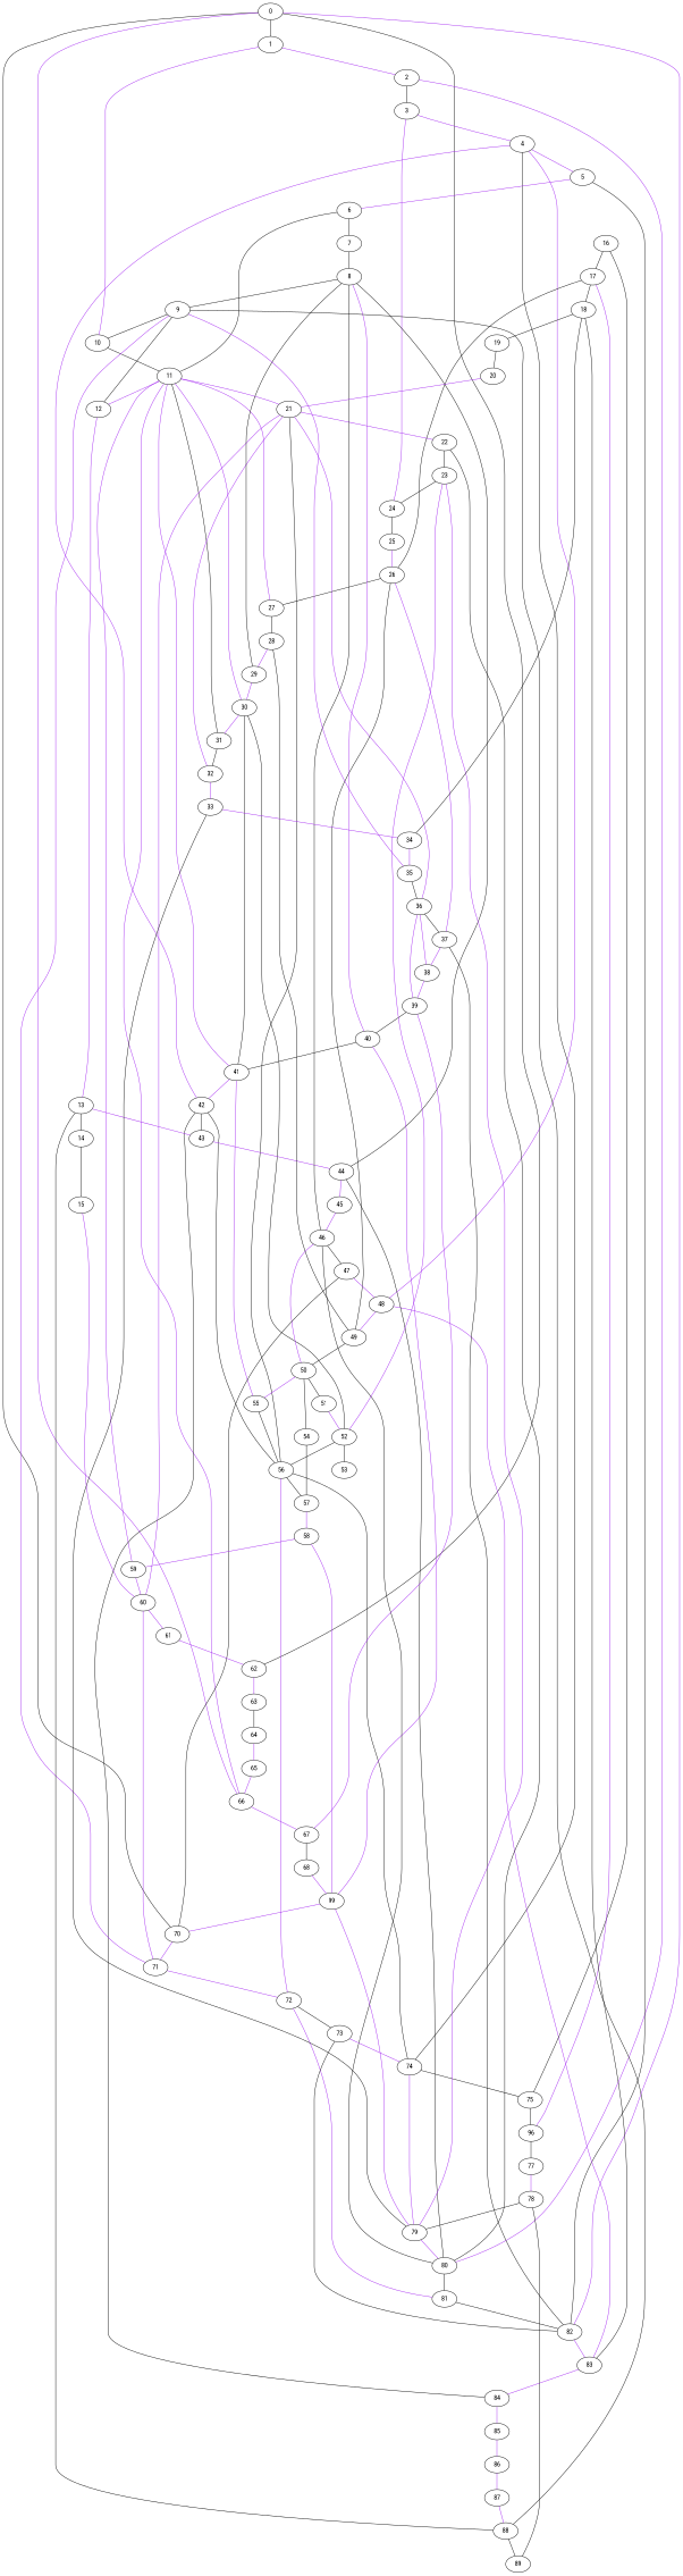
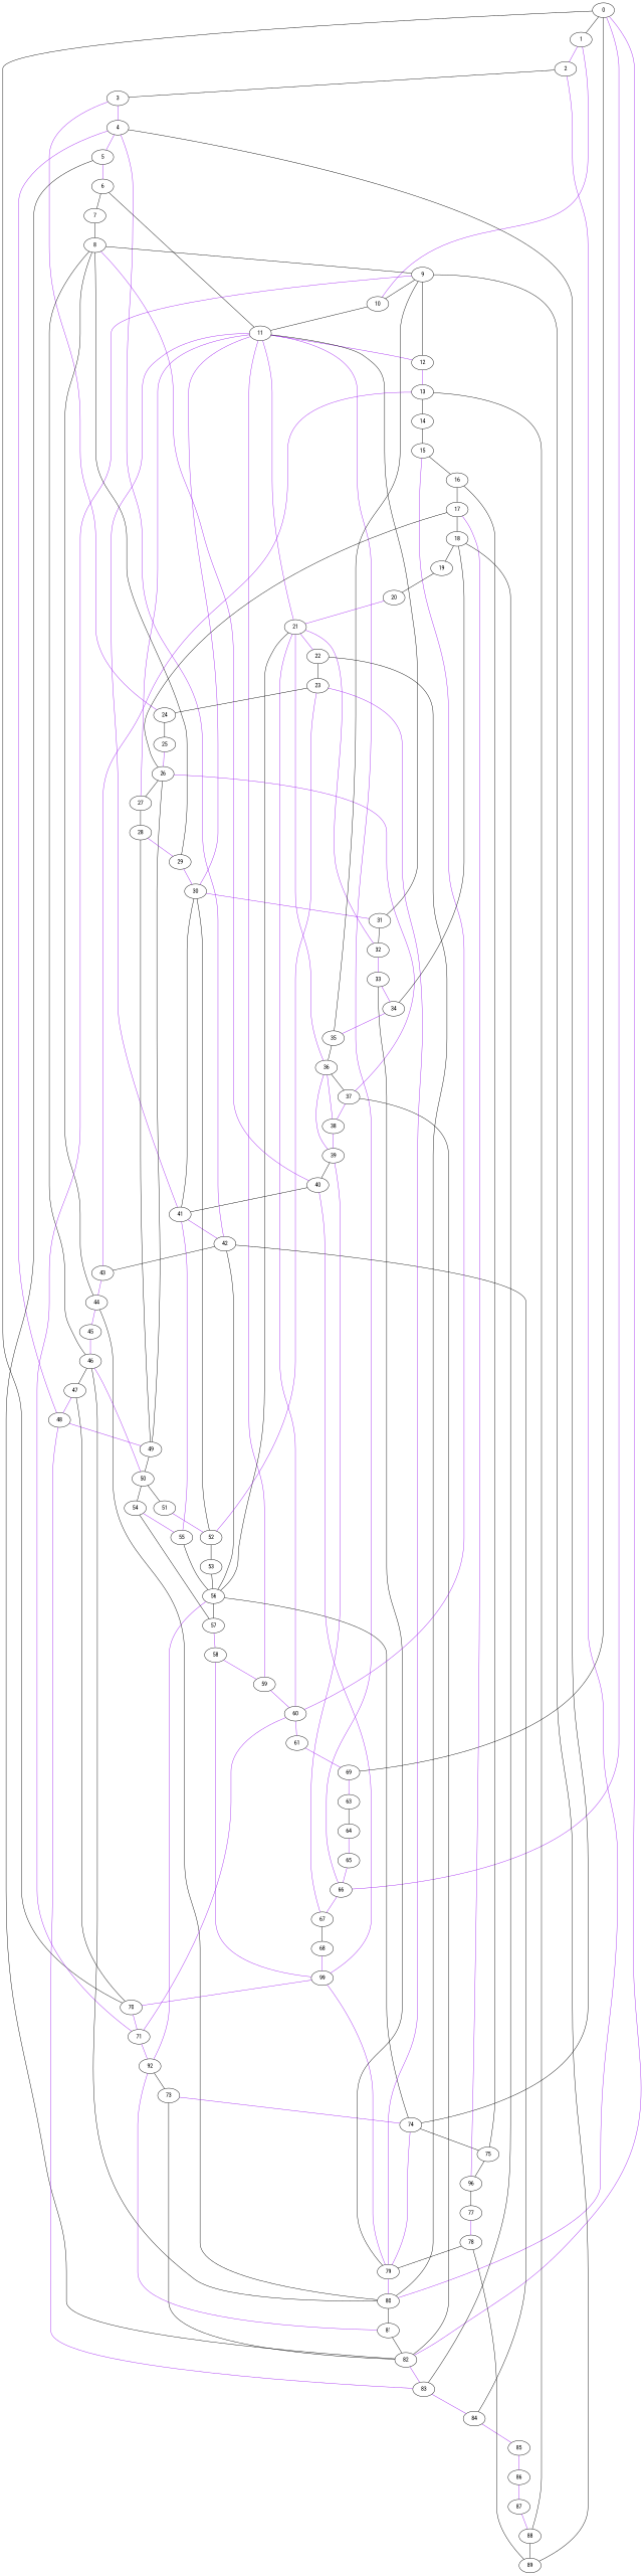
  graph {
    fontname="Roboto Condensed"
    node [fontname="Roboto Condensed"]
    edge [color=purple fontname="Roboto Condensed"]
    0
    1
    82
    70
-   62
+   62 [label=69]
    66
    2
    10
    83
    71
    63
    67
    3
    80
    11
    84
-   72
+   72 [label=92]
    64
    68
    4
    24
    81
    12
    31
    41
    27
    30
    59
    21
    5
    74
    42
    48
    25
    6
    75
    79
    43
    56
    49
    26
    7
    n43 [label=96]
    44
    57
    85
    50
    8
    9
    40
    29
    46
    13
    32
    55
    28
    52
    60
    36
    22
    35
    88
    45
    n64 [label=99]
    47
    89
    51
    54
    37
    38
    39
    14
    73
    33
    53
    61
    23
    15
    16
    17
    18
    19
    34
    77
    20
    78
    58
    86
    65
    87
    0 -- 1 [color=black]
    0 -- 82
    0 -- 70 [color=black]
    0 -- 62 [color=black]
    0 -- 66
    1 -- 2
    1 -- 10
    82 -- 83
    70 -- 71
    62 -- 63
    66 -- 67
    2 -- 3 [color=black]
    2 -- 80
    10 -- 11 [color=black]
    83 -- 84
    71 -- 72
    63 -- 64 [color=black]
    67 -- 68 [color=black]
    3 -- 4
    3 -- 24
    80 -- 81 [color=black]
    11 -- 66
    11 -- 12
    11 -- 31 [color=black]
    11 -- 41
    11 -- 27
    11 -- 30
    11 -- 59
    11 -- 21
    84 -- 85
    72 -- 81
    72 -- 73 [color=black]
    64 -- 65
    68 -- n64
    4 -- 5
    4 -- 74 [color=black]
    4 -- 42
    4 -- 48
    24 -- 25 [color=black]
    81 -- 82 [color=black]
    12 -- 13
    31 -- 32 [color=black]
    41 -- 42
    41 -- 55
    27 -- 28 [color=black]
    30 -- 31
    30 -- 41 [color=black]
    30 -- 52 [color=black]
    59 -- 60
    21 -- 56 [color=black]
    21 -- 32
    21 -- 60
    21 -- 36
    21 -- 22
    5 -- 82 [color=black]
    5 -- 6
    74 -- 75 [color=black]
    74 -- 79
    42 -- 84 [color=black]
    42 -- 43 [color=black]
    42 -- 56 [color=black]
    48 -- 83
    48 -- 49
    25 -- 26
    6 -- 11 [color=black]
    6 -- 7 [color=black]
    75 -- n43 [color=black]
    79 -- 80
    43 -- 44
    56 -- 72
    56 -- 74 [color=black]
    56 -- 57 [color=black]
    49 -- 50 [color=black]
    26 -- 27 [color=black]
    26 -- 49 [color=black]
    26 -- 37
    7 -- 8 [color=black]
    n43 -- 77 [color=black]
    44 -- 80 [color=black]
    44 -- 45
    57 -- 58
    85 -- 86
    50 -- 51 [color=black]
    50 -- 54 [color=black]
    8 -- 44 [color=black]
    8 -- 9 [color=black]
    8 -- 40
    8 -- 29 [color=black]
    8 -- 46 [color=black]
    9 -- 10 [color=black]
    9 -- 71
    9 -- 12 [color=black]
-   9 -- 35
-   9 -- 88 [color=black]
+   9 -- 35 [color=black]
+   9 -- 89 [color=black]
    40 -- 41 [color=black]
    40 -- n64
    29 -- 30
    46 -- 80 [color=black]
    46 -- 50
    46 -- 47 [color=black]
    13 -- 43
    13 -- 88 [color=black]
    13 -- 14 [color=black]
    32 -- 33
    55 -- 56 [color=black]
    28 -- 49 [color=black]
    28 -- 29
    52 -- 53 [color=black]
    60 -- 71
    60 -- 61
    36 -- 37 [color=black]
    36 -- 38
    36 -- 39
    22 -- 80 [color=black]
    22 -- 23 [color=black]
    35 -- 36 [color=black]
    88 -- 89 [color=black]
    45 -- 46
    n64 -- 70
    n64 -- 79
    47 -- 70 [color=black]
    47 -- 48
    51 -- 52
    54 -- 57 [color=black]
-   50 -- 55
+   54 -- 55
    37 -- 82 [color=black]
    37 -- 38
    38 -- 39
    39 -- 67
    39 -- 40 [color=black]
    14 -- 15 [color=black]
    73 -- 82 [color=black]
    73 -- 74
    33 -- 79 [color=black]
    33 -- 34
-   52 -- 56 [color=black]
+   53 -- 56 [color=black]
    61 -- 62
    23 -- 24 [color=black]
    23 -- 79
    23 -- 52
    15 -- 60
+   15 -- 16 [color=black]
    16 -- 75 [color=black]
    16 -- 17 [color=black]
    17 -- 26 [color=black]
    17 -- n43
    17 -- 18 [color=black]
    18 -- 83 [color=black]
    18 -- 19 [color=black]
    18 -- 34 [color=black]
    19 -- 20 [color=black]
    34 -- 35
    77 -- 78
    20 -- 21
    78 -- 79 [color=black]
    78 -- 89 [color=black]
    58 -- 59
    58 -- n64
    86 -- 87
    65 -- 66
    87 -- 88
  }
